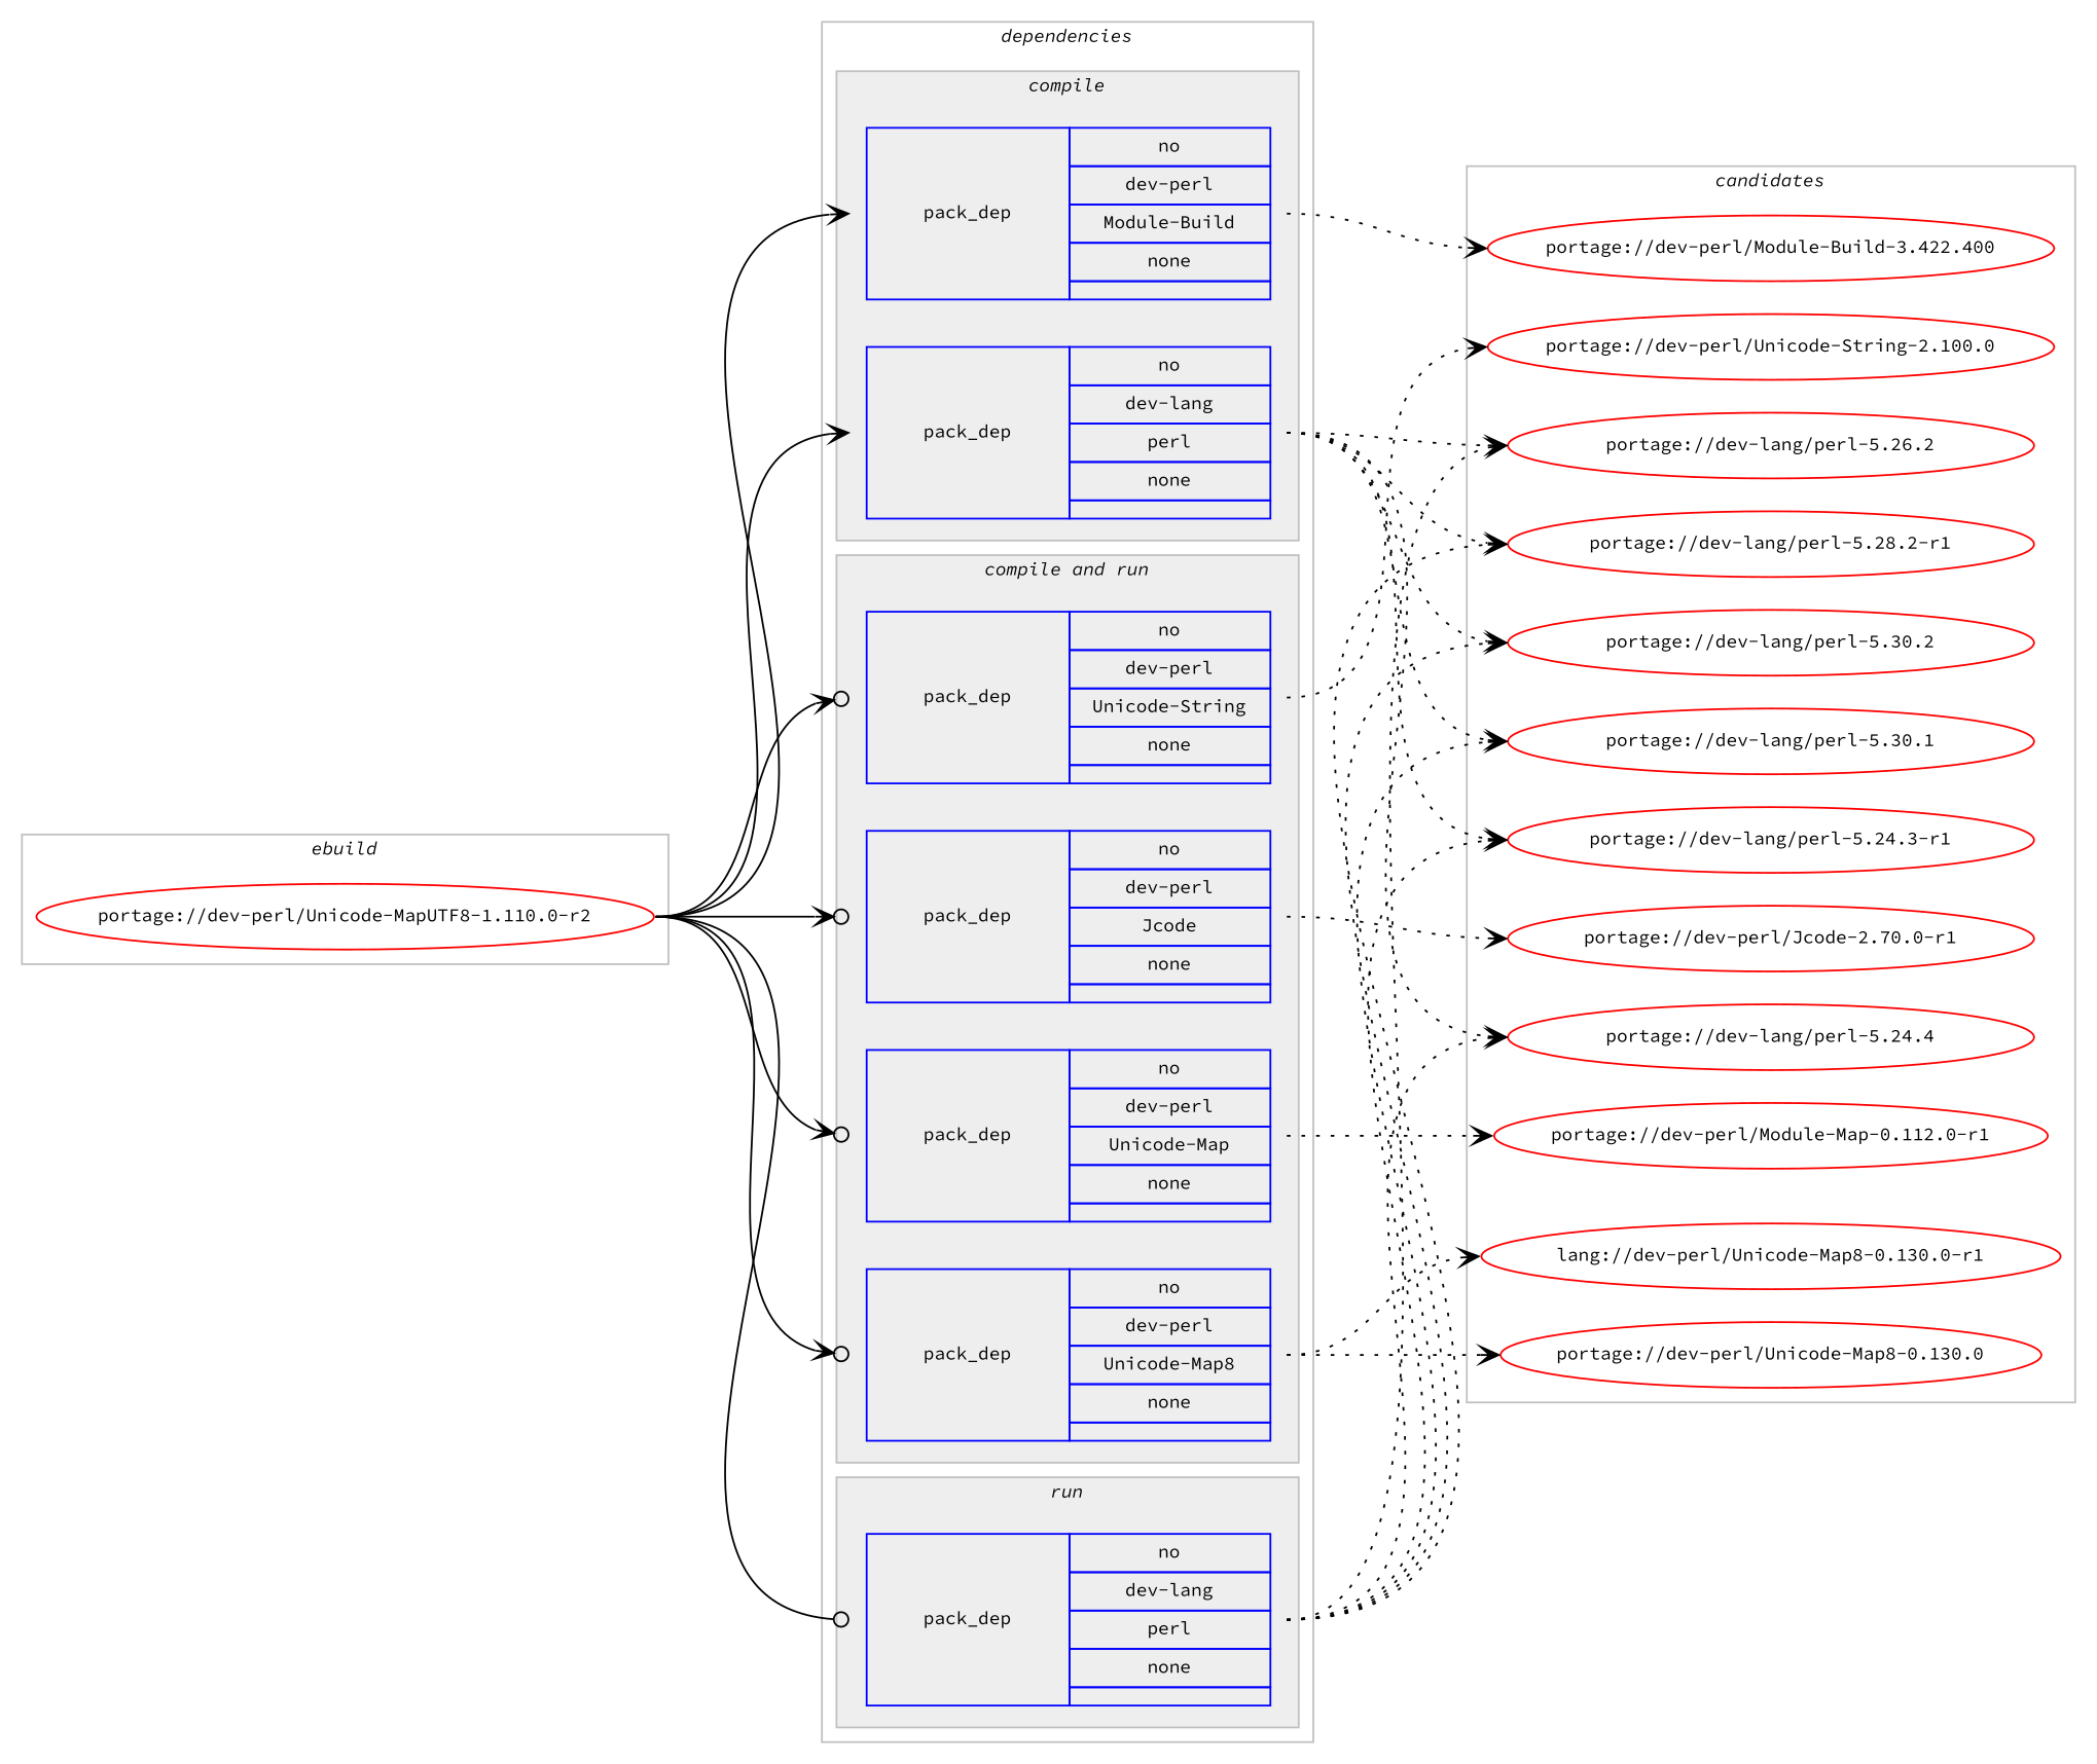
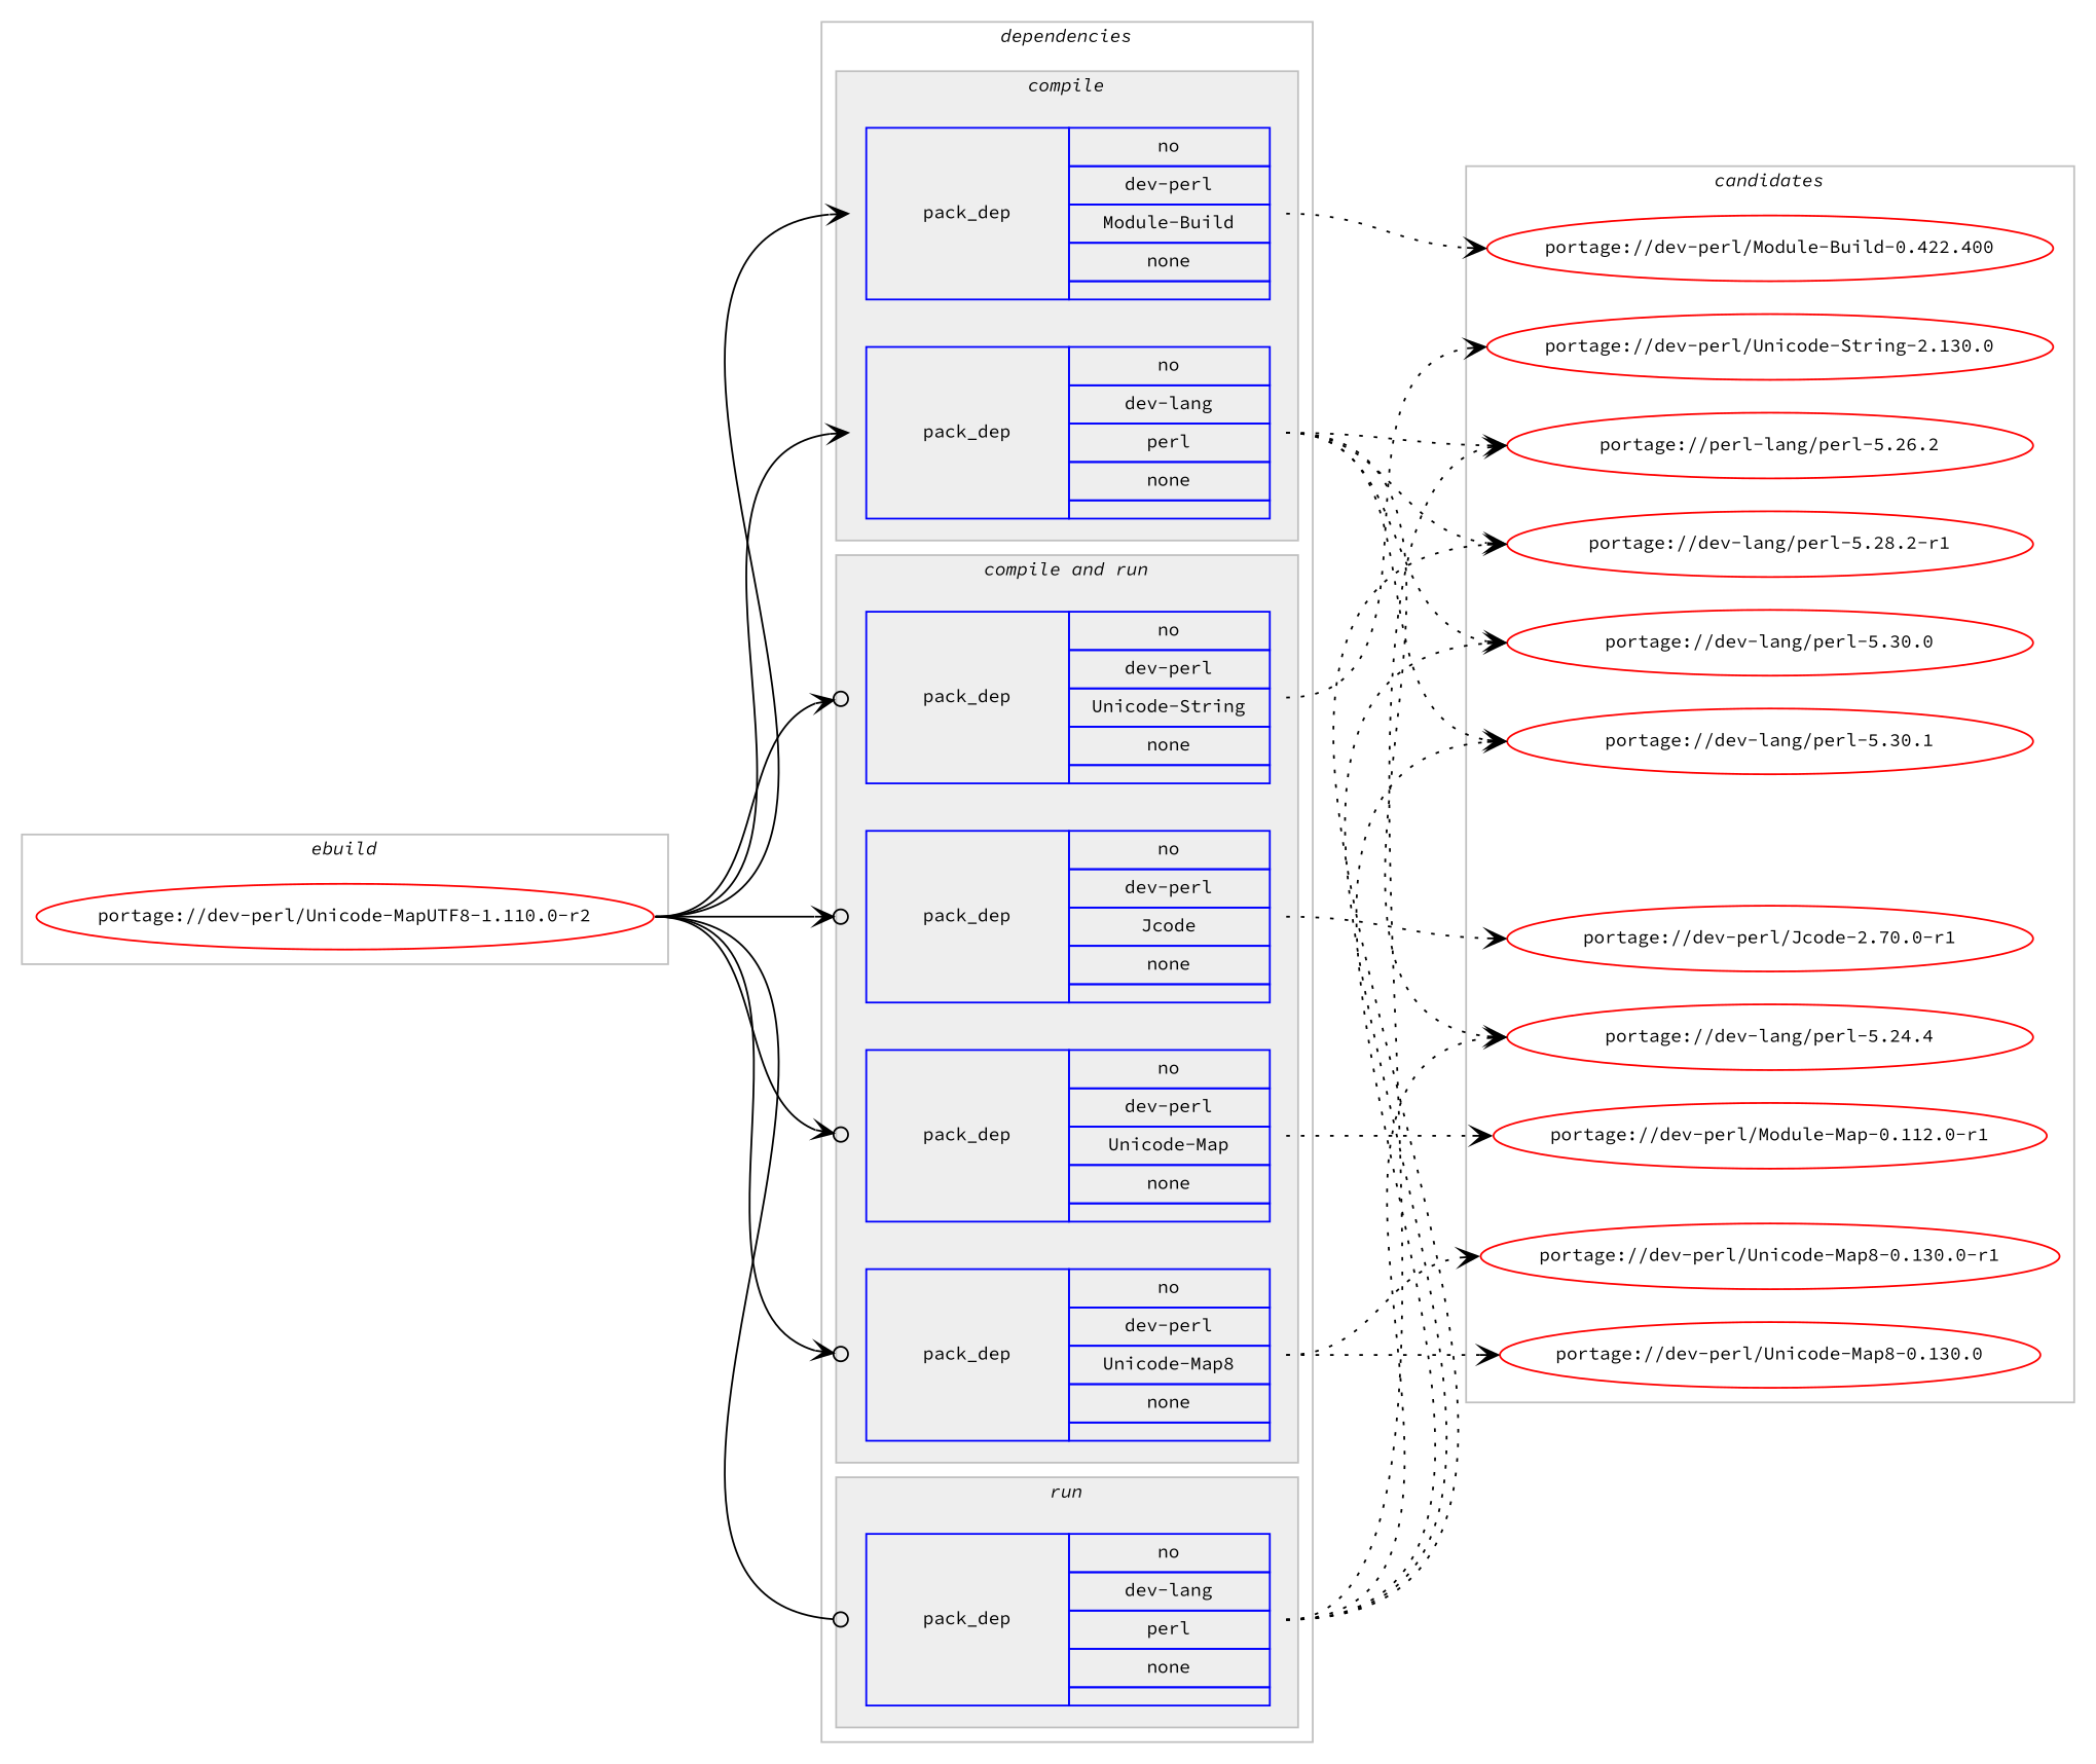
  digraph {
    compound=true
    concentrate=true
    fontname="Source Code Pro"
    fontsize=10
    newrank=true
    rankdir=LR
    ranksep=1.5
    node [color=red fontname="Source Code Pro" fontsize=10]
    edge [arrowhead=vee fontname="Source Code Pro" headport=w style=dotted tailport=e weight=100]
    n1 [label="portage://dev-perl/Unicode-MapUTF8-1.110.0-r2" width=4]
    n2 [color=blue label=<<TABLE BORDER="0" CELLBORDER="1" CELLSPACING="0" CELLPADDING="4" WIDTH="220"><TR><TD ROWSPAN="6" CELLPADDING="30">pack_dep</TD></TR><TR><TD WIDTH="110">no</TD></TR><TR><TD>dev-lang</TD></TR><TR><TD>perl</TD></TR><TR><TD>none</TD></TR><TR><TD></TD></TR></TABLE>> shape=none]
    n3 [color=blue label=<<TABLE BORDER="0" CELLBORDER="1" CELLSPACING="0" CELLPADDING="4" WIDTH="220"><TR><TD ROWSPAN="6" CELLPADDING="30">pack_dep</TD></TR><TR><TD WIDTH="110">no</TD></TR><TR><TD>dev-perl</TD></TR><TR><TD>Module-Build</TD></TR><TR><TD>none</TD></TR><TR><TD></TD></TR></TABLE>> shape=none]
    n4 [color=blue label=<<TABLE BORDER="0" CELLBORDER="1" CELLSPACING="0" CELLPADDING="4" WIDTH="220"><TR><TD ROWSPAN="6" CELLPADDING="30">pack_dep</TD></TR><TR><TD WIDTH="110">no</TD></TR><TR><TD>dev-perl</TD></TR><TR><TD>Jcode</TD></TR><TR><TD>none</TD></TR><TR><TD></TD></TR></TABLE>> shape=none]
    n5 [color=blue label=<<TABLE BORDER="0" CELLBORDER="1" CELLSPACING="0" CELLPADDING="4" WIDTH="220"><TR><TD ROWSPAN="6" CELLPADDING="30">pack_dep</TD></TR><TR><TD WIDTH="110">no</TD></TR><TR><TD>dev-perl</TD></TR><TR><TD>Unicode-Map</TD></TR><TR><TD>none</TD></TR><TR><TD></TD></TR></TABLE>> shape=none]
    n6 [color=blue label=<<TABLE BORDER="0" CELLBORDER="1" CELLSPACING="0" CELLPADDING="4" WIDTH="220"><TR><TD ROWSPAN="6" CELLPADDING="30">pack_dep</TD></TR><TR><TD WIDTH="110">no</TD></TR><TR><TD>dev-perl</TD></TR><TR><TD>Unicode-Map8</TD></TR><TR><TD>none</TD></TR><TR><TD></TD></TR></TABLE>> shape=none]
    n7 [color=blue label=<<TABLE BORDER="0" CELLBORDER="1" CELLSPACING="0" CELLPADDING="4" WIDTH="220"><TR><TD ROWSPAN="6" CELLPADDING="30">pack_dep</TD></TR><TR><TD WIDTH="110">no</TD></TR><TR><TD>dev-perl</TD></TR><TR><TD>Unicode-String</TD></TR><TR><TD>none</TD></TR><TR><TD></TD></TR></TABLE>> shape=none]
    n8 [color=blue label=<<TABLE BORDER="0" CELLBORDER="1" CELLSPACING="0" CELLPADDING="4" WIDTH="220"><TR><TD ROWSPAN="6" CELLPADDING="30">pack_dep</TD></TR><TR><TD WIDTH="110">no</TD></TR><TR><TD>dev-lang</TD></TR><TR><TD>perl</TD></TR><TR><TD>none</TD></TR><TR><TD></TD></TR></TABLE>> shape=none]
-   n9 [label="portage://dev-lang/perl-5.24.3-r1" width=4]
    n10 [label="portage://dev-lang/perl-5.24.4" width=4]
-   n11 [label="portage://dev-lang/perl-5.26.2" width=4]
+   n11 [label="portage://perl-lang/perl-5.26.2" width=4]
    n12 [label="portage://dev-lang/perl-5.28.2-r1" width=4]
-   n13 [label="portage://dev-lang/perl-5.30.2" width=4]
+   n13 [label="portage://dev-lang/perl-5.30.0" width=4]
    n14 [label="portage://dev-lang/perl-5.30.1" width=4]
-   n15 [label="portage://dev-perl/Module-Build-3.422.400" width=4]
+   n15 [label="portage://dev-perl/Module-Build-0.422.400" width=4]
    n16 [label="portage://dev-perl/Jcode-2.70.0-r1" width=4]
    n17 [label="portage://dev-perl/Module-Map-0.112.0-r1" width=4]
    n18 [label="portage://dev-perl/Unicode-Map8-0.130.0" width=4]
-   n19 [label="lang://dev-perl/Unicode-Map8-0.130.0-r1" width=4]
-   n20 [label="portage://dev-perl/Unicode-String-2.100.0" width=4]
+   n19 [label="portage://dev-perl/Unicode-Map8-0.130.0-r1" width=4]
+   n20 [label="portage://dev-perl/Unicode-String-2.130.0" width=4]
    subgraph cluster_1 {
      color=gray
      label=<<i>ebuild</i>>
      rank=same
      n1
    }
    subgraph cluster_2 {
      color=gray
      label=<<i>dependencies</i>>
      subgraph cluster_3 {
        color=gray
        fillcolor="#eeeeee"
        label=<<i>compile</i>>
        style=filled
        subgraph sub_4 {
          color=gray
          fillcolor="#eeeeee"
          label=<<i>compile</i>>
          style=filled
          n2
        }
        subgraph sub_5 {
          color=gray
          fillcolor="#eeeeee"
          label=<<i>compile</i>>
          style=filled
          n3
        }
      }
      subgraph cluster_6 {
        color=gray
        fillcolor="#eeeeee"
        label=<<i>compile and run</i>>
        style=filled
        subgraph sub_7 {
          color=gray
          fillcolor="#eeeeee"
          label=<<i>compile and run</i>>
          style=filled
          n4
        }
        subgraph sub_8 {
          color=gray
          fillcolor="#eeeeee"
          label=<<i>compile and run</i>>
          style=filled
          n5
        }
        subgraph sub_9 {
          color=gray
          fillcolor="#eeeeee"
          label=<<i>compile and run</i>>
          style=filled
          n6
        }
        subgraph sub_10 {
          color=gray
          fillcolor="#eeeeee"
          label=<<i>compile and run</i>>
          style=filled
          n7
        }
      }
      subgraph cluster_11 {
        color=gray
        fillcolor="#eeeeee"
        label=<<i>run</i>>
        style=filled
        subgraph sub_12 {
          color=gray
          fillcolor="#eeeeee"
          label=<<i>run</i>>
          style=filled
          n8
        }
      }
    }
    subgraph cluster_13 {
      color=gray
      label=<<i>candidates</i>>
      rank=same
      subgraph sub_14 {
        color=black
        label=<<i>candidates</i>>
        nodesep=1
        rank=same
-       n9
        n10
        n11
        n12
        n13
        n14
      }
      subgraph sub_15 {
        color=black
        label=<<i>candidates</i>>
        nodesep=1
        rank=same
        n15
      }
      subgraph sub_16 {
        color=black
        label=<<i>candidates</i>>
        nodesep=1
        rank=same
        n16
      }
      subgraph sub_17 {
        color=black
        label=<<i>candidates</i>>
        nodesep=1
        rank=same
        n17
      }
      subgraph sub_18 {
        color=black
        label=<<i>candidates</i>>
        nodesep=1
        rank=same
        n18
        n19
      }
      subgraph sub_19 {
        color=black
        label=<<i>candidates</i>>
        nodesep=1
        rank=same
        n20
      }
      subgraph sub_20 {
        color=black
        label=<<i>candidates</i>>
        nodesep=1
        rank=same
-       n9
        n10
        n11
        n12
        n13
        n14
      }
    }
    n1 -> n2 [style=solid weight=20]
    n1 -> n3 [style=solid weight=20]
    n1 -> n4 [arrowhead=odotvee style=solid weight=20]
    n1 -> n5 [arrowhead=odotvee style=solid weight=20]
    n1 -> n6 [arrowhead=odotvee style=solid weight=20]
    n1 -> n7 [arrowhead=odotvee style=solid weight=20]
    n1 -> n8 [arrowhead=odot style=solid weight=20]
-   n2 -> n9
    n2 -> n10
    n2 -> n11
    n2 -> n12
    n2 -> n13
    n2 -> n14
    n3 -> n15
    n4 -> n16
    n5 -> n17
    n6 -> n18
    n6 -> n19
    n7 -> n20
-   n8 -> n9
    n8 -> n10
    n8 -> n11
    n8 -> n12
    n8 -> n13
    n8 -> n14
  }
